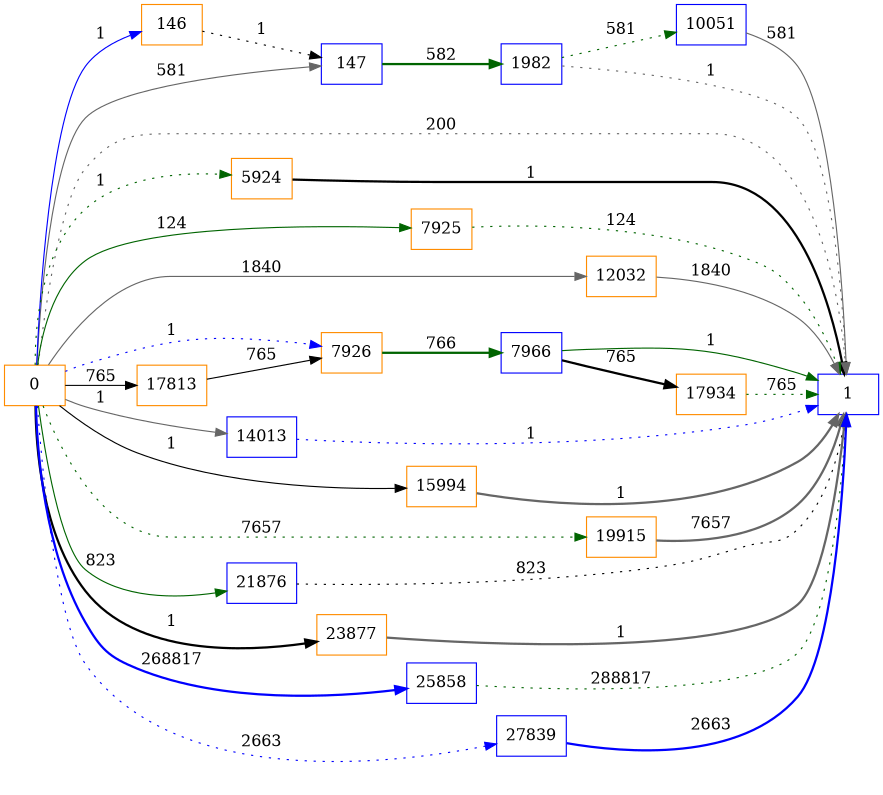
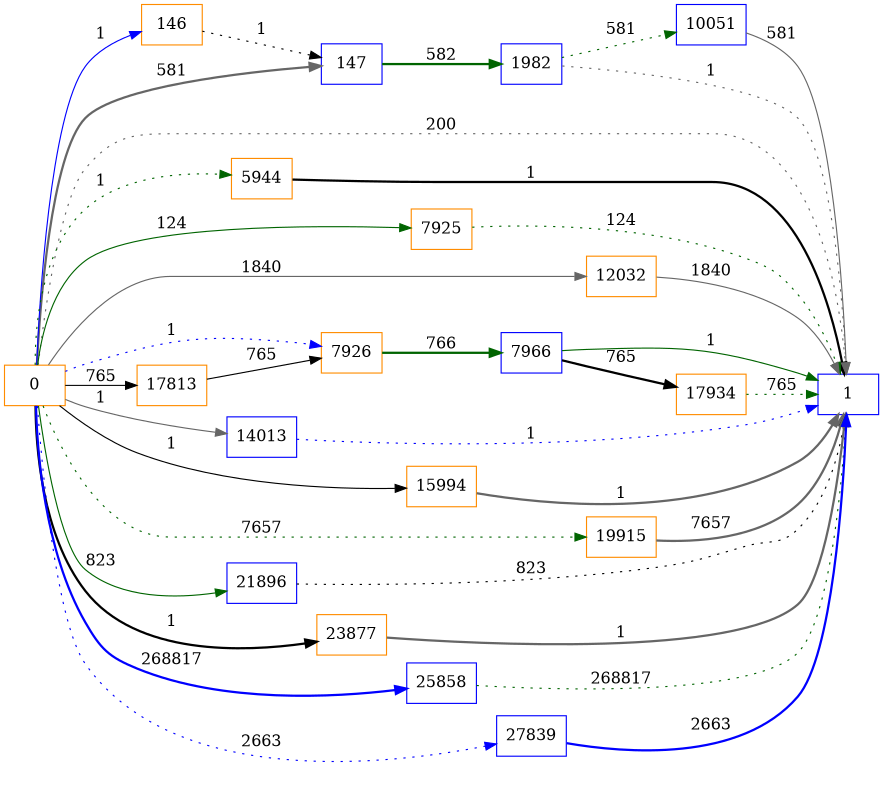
  digraph {
    rankdir=LR
    node [color=darkorange shape=rectangle]
    edge [color=darkgreen style=dotted]
    147 [color=blue]
    146
    1982 [color=blue]
    1 [color=blue]
    10051 [color=blue]
-   5944 [label=5924]
+   5944
    7925
    7966 [color=blue]
    7926
    17934
    12032
    14013 [color=blue]
    15994
    17813
    19915
-   21896 [color=blue label=21876]
+   21896 [color=blue]
    23877
    25858 [color=blue]
    27839 [color=blue]
    0
    147 -> 1982 [label=582 style=bold]
    146 -> 147 [color=black label=1]
    1982 -> 1 [color=gray40 label=1]
    1982 -> 10051 [label=581]
    10051 -> 1 [color=gray40 label=581 style=solid]
    5944 -> 1 [color=black label=1 style=bold]
    7925 -> 1 [label=124]
    7966 -> 1 [label=1 style=solid]
    7966 -> 17934 [color=black label=765 style=bold]
    7926 -> 7966 [label=766 style=bold]
    17934 -> 1 [label=765]
    12032 -> 1 [color=gray40 label=1840 style=solid]
    14013 -> 1 [color=blue label=1]
    15994 -> 1 [color=gray40 label=1 style=bold]
    17813 -> 7926 [color=black label=765 style=solid]
    19915 -> 1 [color=gray40 label=7657 style=bold]
    21896 -> 1 [color=black label=823]
    23877 -> 1 [color=gray40 label=1 style=bold]
-   25858 -> 1 [label=288817]
+   25858 -> 1 [label=268817]
    27839 -> 1 [color=blue label=2663 style=bold]
-   0 -> 147 [color=gray40 label=581 style=solid]
+   0 -> 147 [color=gray40 label=581 style=bold]
    0 -> 146 [color=blue label=1 style=solid]
    0 -> 1 [color=gray40 label=200]
    0 -> 5944 [label=1]
    0 -> 7925 [label=124 style=solid]
    0 -> 7926 [color=blue label=1]
    0 -> 12032 [color=gray40 label=1840 style=solid]
    0 -> 14013 [color=gray40 label=1 style=solid]
    0 -> 15994 [color=black label=1 style=solid]
    0 -> 17813 [color=black label=765 style=solid]
    0 -> 19915 [label=7657]
    0 -> 21896 [label=823 style=solid]
    0 -> 23877 [color=black label=1 style=bold]
    0 -> 25858 [color=blue label=268817 style=bold]
    0 -> 27839 [color=blue label=2663]
  }
